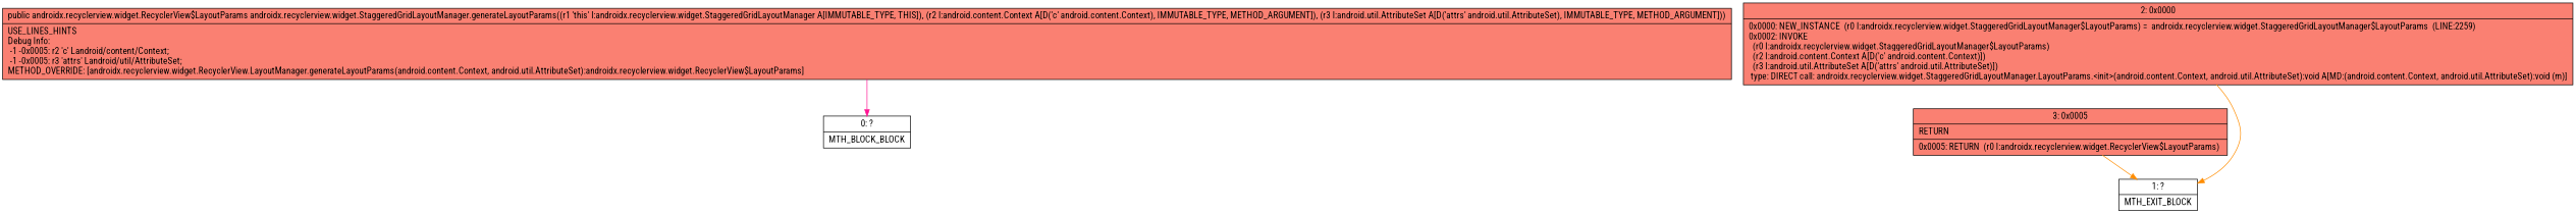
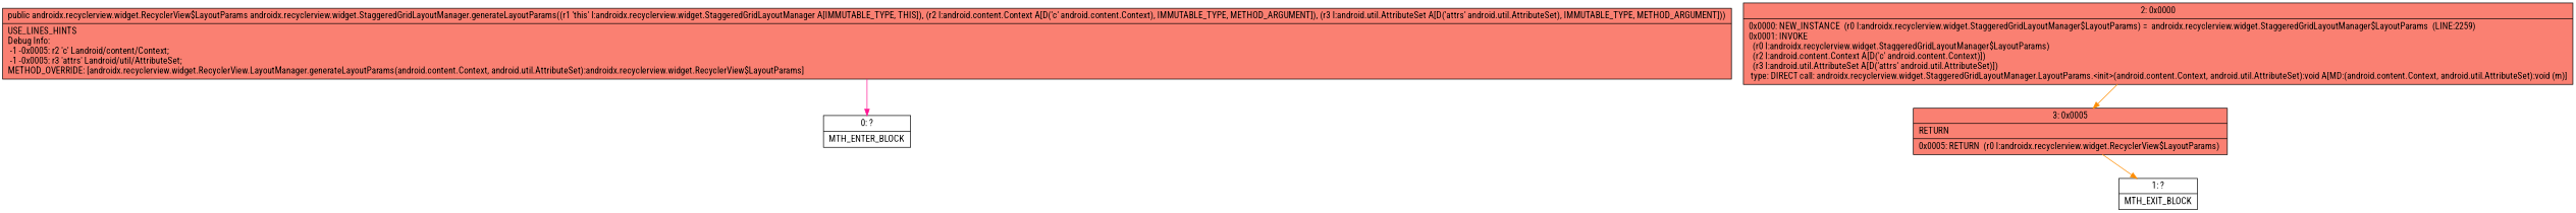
  digraph {
    fontname="Roboto Condensed"
    node [fillcolor=salmon fontname="Roboto Condensed" shape=record style=filled]
    edge [color=darkorange fontname="Roboto Condensed"]
-   n1 [fillcolor=white label="{0\:\ ?|MTH_BLOCK_BLOCK\l}"]
-   n2 [label="{2\:\ 0x0000|0x0000: NEW_INSTANCE  (r0 I:androidx.recyclerview.widget.StaggeredGridLayoutManager$LayoutParams) =  androidx.recyclerview.widget.StaggeredGridLayoutManager$LayoutParams  (LINE:2259)\l0x0002: INVOKE  \l  (r0 I:androidx.recyclerview.widget.StaggeredGridLayoutManager$LayoutParams)\l  (r2 I:android.content.Context A[D('c' android.content.Context)])\l  (r3 I:android.util.AttributeSet A[D('attrs' android.util.AttributeSet)])\l type: DIRECT call: androidx.recyclerview.widget.StaggeredGridLayoutManager.LayoutParams.\<init\>(android.content.Context, android.util.AttributeSet):void A[MD:(android.content.Context, android.util.AttributeSet):void (m)]\l}"]
+   n1 [fillcolor=white label="{0\:\ ?|MTH_ENTER_BLOCK\l}"]
+   n2 [label="{2\:\ 0x0000|0x0000: NEW_INSTANCE  (r0 I:androidx.recyclerview.widget.StaggeredGridLayoutManager$LayoutParams) =  androidx.recyclerview.widget.StaggeredGridLayoutManager$LayoutParams  (LINE:2259)\l0x0001: INVOKE  \l  (r0 I:androidx.recyclerview.widget.StaggeredGridLayoutManager$LayoutParams)\l  (r2 I:android.content.Context A[D('c' android.content.Context)])\l  (r3 I:android.util.AttributeSet A[D('attrs' android.util.AttributeSet)])\l type: DIRECT call: androidx.recyclerview.widget.StaggeredGridLayoutManager.LayoutParams.\<init\>(android.content.Context, android.util.AttributeSet):void A[MD:(android.content.Context, android.util.AttributeSet):void (m)]\l}"]
    n3 [label="{3\:\ 0x0005|RETURN\l|0x0005: RETURN  (r0 I:androidx.recyclerview.widget.RecyclerView$LayoutParams) \l}"]
    n4 [fillcolor=white label="{1\:\ ?|MTH_EXIT_BLOCK\l}"]
    n5 [label="{public androidx.recyclerview.widget.RecyclerView$LayoutParams androidx.recyclerview.widget.StaggeredGridLayoutManager.generateLayoutParams((r1 'this' I:androidx.recyclerview.widget.StaggeredGridLayoutManager A[IMMUTABLE_TYPE, THIS]), (r2 I:android.content.Context A[D('c' android.content.Context), IMMUTABLE_TYPE, METHOD_ARGUMENT]), (r3 I:android.util.AttributeSet A[D('attrs' android.util.AttributeSet), IMMUTABLE_TYPE, METHOD_ARGUMENT]))  | USE_LINES_HINTS\lDebug Info:\l  \-1 \-0x0005: r2 'c' Landroid\/content\/Context;\l  \-1 \-0x0005: r3 'attrs' Landroid\/util\/AttributeSet;\lMETHOD_OVERRIDE: [androidx.recyclerview.widget.RecyclerView.LayoutManager.generateLayoutParams(android.content.Context, android.util.AttributeSet):androidx.recyclerview.widget.RecyclerView$LayoutParams]\l}"]
-   n2 -> n4
+   n2 -> n3
    n3 -> n4
    n5 -> n1 [color=deeppink]
  }
